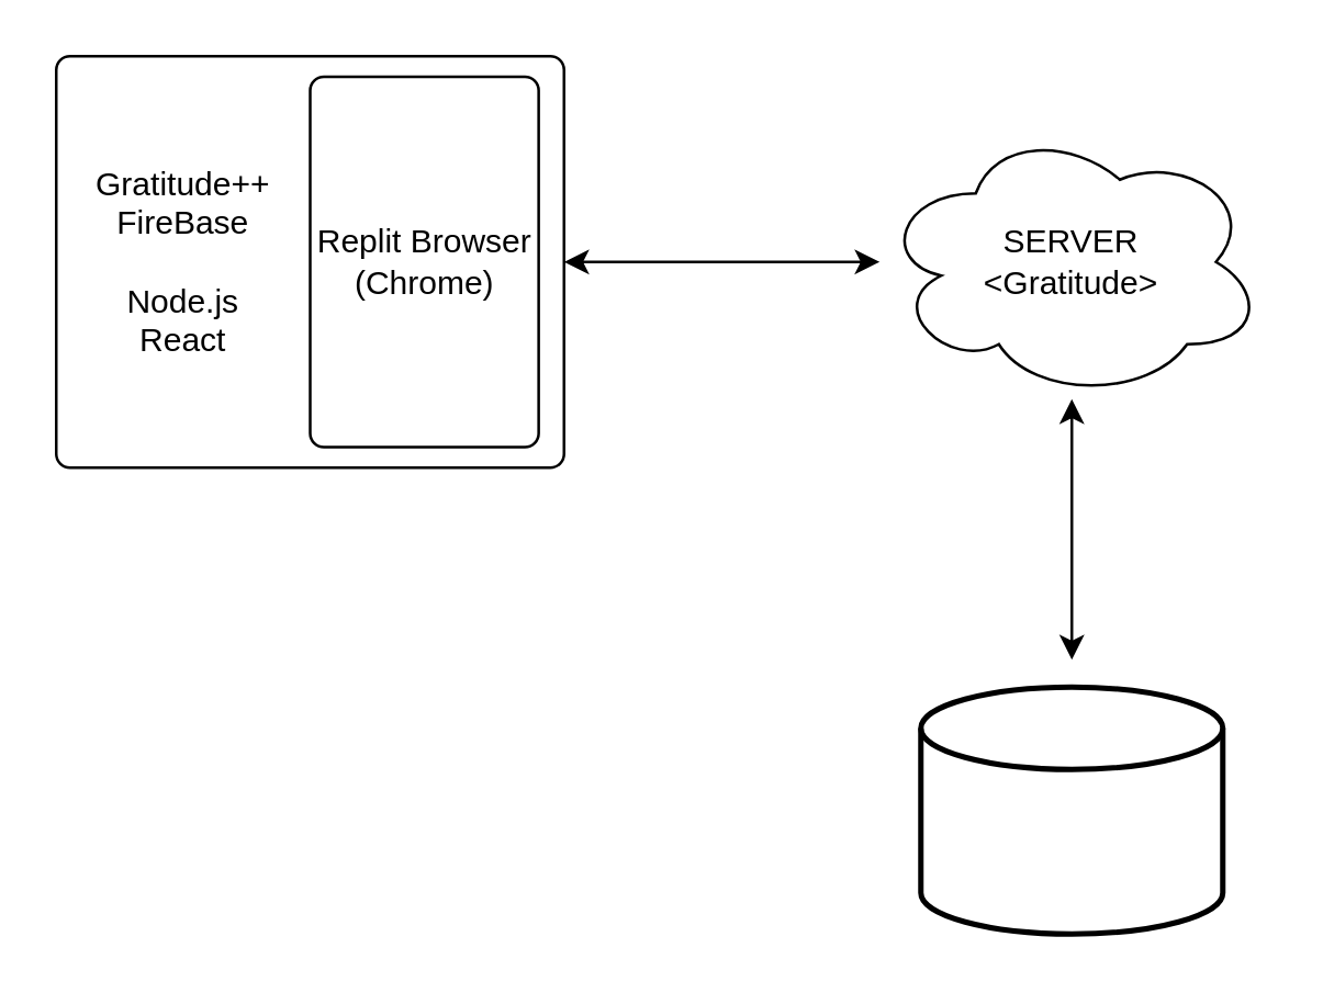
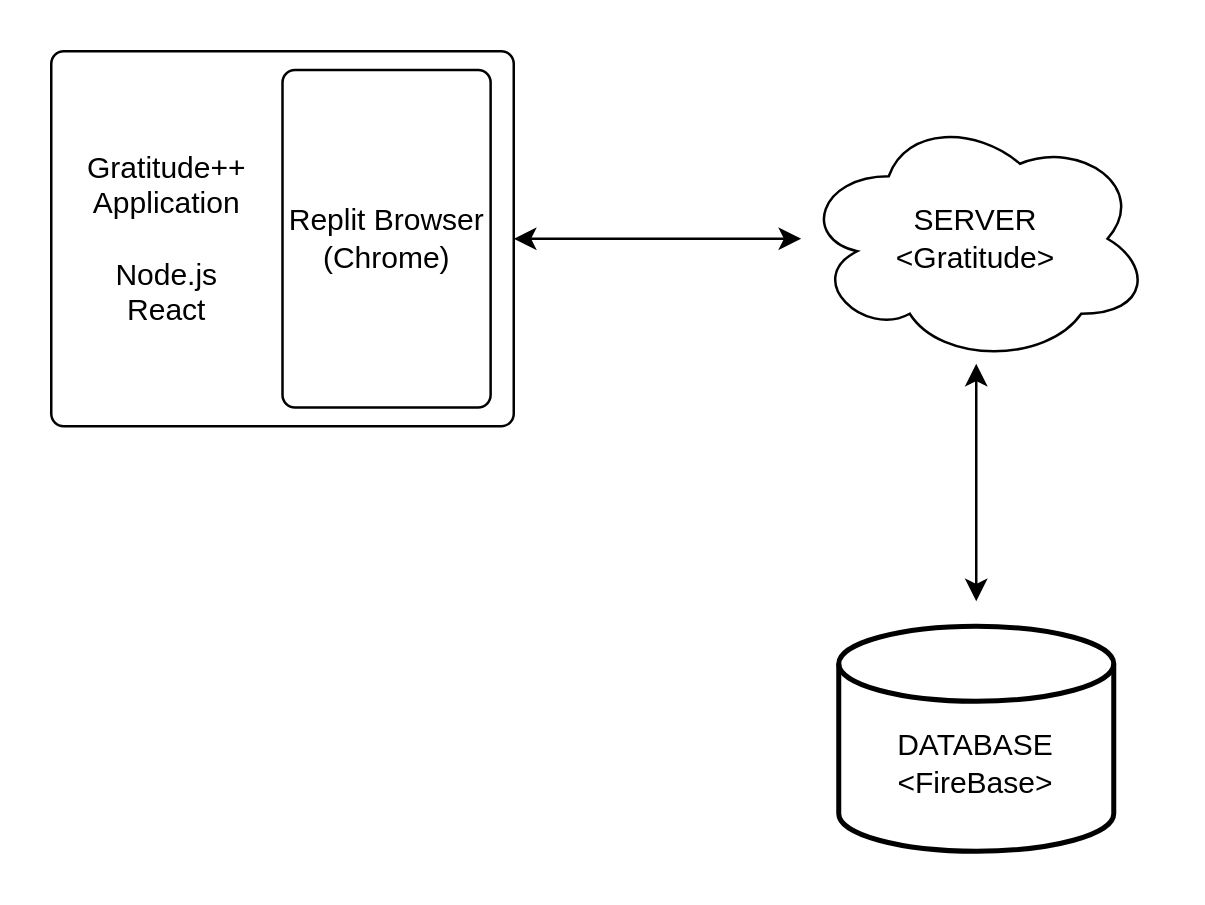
  <mxCell id="0" />
  <mxCell id="1" parent="0" />
  <mxCell id="2" value="SERVER&lt;br&gt;&amp;lt;Gratitude&amp;gt;" style="ellipse;shape=cloud;whiteSpace=wrap;html=1;align=center;" vertex="1" parent="1"><mxGeometry x="320" y="45" width="140" height="100" as="geometry" /></mxCell>
  <mxCell id="3" value="" style="rounded=1;absoluteArcSize=1;html=1;arcSize=10;" vertex="1" parent="1"><mxGeometry x="20" y="20" width="185" height="150" as="geometry" /></mxCell>
- <mxCell id="4" value="Gratitude++ FireBase&lt;br&gt;&lt;br&gt;Node.js&lt;br&gt;React&lt;br&gt;" style="html=1;shape=mxgraph.er.anchor;whiteSpace=wrap;" vertex="1" parent="3"><mxGeometry width="92.5" height="150" as="geometry" /></mxCell>
+ <mxCell id="4" value="Gratitude++ Application&lt;br&gt;&lt;br&gt;Node.js&lt;br&gt;React&lt;br&gt;" style="html=1;shape=mxgraph.er.anchor;whiteSpace=wrap;" vertex="1" parent="3"><mxGeometry width="92.5" height="150" as="geometry" /></mxCell>
  <mxCell id="5" value="Replit Browser&lt;br&gt;(Chrome)" style="rounded=1;absoluteArcSize=1;html=1;arcSize=10;whiteSpace=wrap;points=[];strokeColor=inherit;fillColor=inherit;" vertex="1" parent="3"><mxGeometry x="92.5" y="7.5" width="83.25" height="135" as="geometry" /></mxCell>
  <mxCell id="6" value="" style="strokeWidth=2;html=1;shape=mxgraph.flowchart.database;whiteSpace=wrap;" vertex="1" parent="1"><mxGeometry x="335" y="250" width="110" height="90" as="geometry" /></mxCell>
  <mxCell id="7" value="" style="endArrow=classic;startArrow=classic;html=1;rounded=0;exitX=1;exitY=0.5;exitDx=0;exitDy=0;" edge="1" parent="1" source="3"><mxGeometry width="50" height="50" relative="1" as="geometry"><mxPoint x="320" y="180" as="sourcePoint" /><mxPoint x="320" y="95" as="targetPoint" /></mxGeometry></mxCell>
  <mxCell id="8" value="" style="endArrow=classic;startArrow=classic;html=1;rounded=0;" edge="1" parent="1" target="2"><mxGeometry width="50" height="50" relative="1" as="geometry"><mxPoint x="390" y="240" as="sourcePoint" /><mxPoint x="410" y="160" as="targetPoint" /></mxGeometry></mxCell>
+ <mxCell id="9" value="DATABASE&lt;br&gt;&amp;lt;FireBase&amp;gt;" style="text;html=1;strokeColor=none;fillColor=none;align=center;verticalAlign=middle;whiteSpace=wrap;rounded=0;" vertex="1" parent="1"><mxGeometry x="360" y="290" width="60" height="30" as="geometry" /></mxCell>
